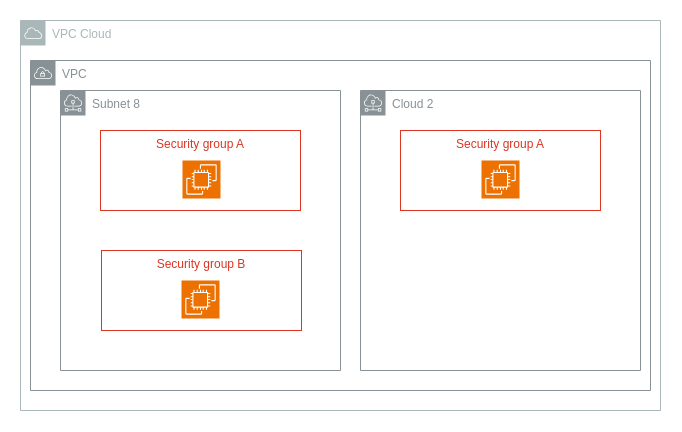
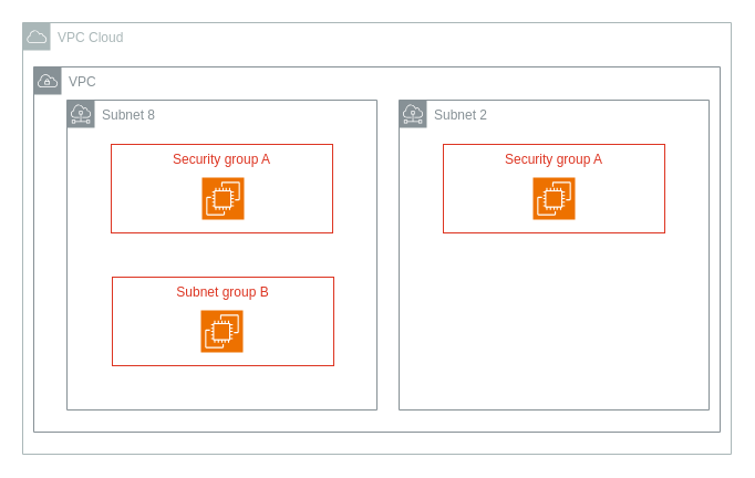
  <mxCell id="0" />
  <mxCell id="1" parent="0" />
  <mxCell id="2" value="VPC Cloud" style="sketch=0;outlineConnect=0;gradientColor=none;html=1;whiteSpace=wrap;fontSize=12;fontStyle=0;shape=mxgraph.aws4.group;grIcon=mxgraph.aws4.group_aws_cloud;strokeColor=#AAB7B8;fillColor=none;verticalAlign=top;align=left;spacingLeft=30;fontColor=#AAB7B8;dashed=0;" parent="1" vertex="1"><mxGeometry x="20" y="20" width="640" height="390" as="geometry" /></mxCell>
  <mxCell id="3" value="VPC" style="sketch=0;outlineConnect=0;gradientColor=none;html=1;whiteSpace=wrap;fontSize=12;fontStyle=0;shape=mxgraph.aws4.group;grIcon=mxgraph.aws4.group_vpc;strokeColor=#879196;fillColor=none;verticalAlign=top;align=left;spacingLeft=30;fontColor=#879196;dashed=0;" parent="1" vertex="1"><mxGeometry x="30" y="60" width="620" height="330" as="geometry" /></mxCell>
  <mxCell id="4" value="Subnet 8" style="sketch=0;outlineConnect=0;gradientColor=none;html=1;whiteSpace=wrap;fontSize=12;fontStyle=0;shape=mxgraph.aws4.group;grIcon=mxgraph.aws4.group_subnet;strokeColor=#879196;fillColor=none;verticalAlign=top;align=left;spacingLeft=30;fontColor=#879196;dashed=0;" parent="1" vertex="1"><mxGeometry x="60" y="90" width="280" height="280" as="geometry" /></mxCell>
- <mxCell id="5" value="Cloud 2" style="sketch=0;outlineConnect=0;gradientColor=none;html=1;whiteSpace=wrap;fontSize=12;fontStyle=0;shape=mxgraph.aws4.group;grIcon=mxgraph.aws4.group_subnet;strokeColor=#879196;fillColor=none;verticalAlign=top;align=left;spacingLeft=30;fontColor=#879196;dashed=0;" parent="1" vertex="1"><mxGeometry x="360" y="90" width="280" height="280" as="geometry" /></mxCell>
+ <mxCell id="5" value="Subnet 2" style="sketch=0;outlineConnect=0;gradientColor=none;html=1;whiteSpace=wrap;fontSize=12;fontStyle=0;shape=mxgraph.aws4.group;grIcon=mxgraph.aws4.group_subnet;strokeColor=#879196;fillColor=none;verticalAlign=top;align=left;spacingLeft=30;fontColor=#879196;dashed=0;" parent="1" vertex="1"><mxGeometry x="360" y="90" width="280" height="280" as="geometry" /></mxCell>
  <mxCell id="6" value="Security group A" style="fillColor=none;strokeColor=#DD3522;verticalAlign=top;fontStyle=0;fontColor=#DD3522;whiteSpace=wrap;html=1;" parent="1" vertex="1"><mxGeometry x="100" y="130" width="200" height="80" as="geometry" /></mxCell>
- <mxCell id="7" value="Security group B" style="fillColor=none;strokeColor=#DD3522;verticalAlign=top;fontStyle=0;fontColor=#DD3522;whiteSpace=wrap;html=1;" parent="1" vertex="1"><mxGeometry x="101" y="250" width="200" height="80" as="geometry" /></mxCell>
+ <mxCell id="7" value="Subnet group B" style="fillColor=none;strokeColor=#DD3522;verticalAlign=top;fontStyle=0;fontColor=#DD3522;whiteSpace=wrap;html=1;" parent="1" vertex="1"><mxGeometry x="101" y="250" width="200" height="80" as="geometry" /></mxCell>
  <mxCell id="8" value="Security group A" style="fillColor=none;strokeColor=#DD3522;verticalAlign=top;fontStyle=0;fontColor=#DD3522;whiteSpace=wrap;html=1;" parent="1" vertex="1"><mxGeometry x="400" y="130" width="200" height="80" as="geometry" /></mxCell>
  <mxCell id="9" value="" style="sketch=0;points=[[0,0,0],[0.25,0,0],[0.5,0,0],[0.75,0,0],[1,0,0],[0,1,0],[0.25,1,0],[0.5,1,0],[0.75,1,0],[1,1,0],[0,0.25,0],[0,0.5,0],[0,0.75,0],[1,0.25,0],[1,0.5,0],[1,0.75,0]];outlineConnect=0;fontColor=#232F3E;fillColor=#ED7100;strokeColor=#ffffff;dashed=0;verticalLabelPosition=bottom;verticalAlign=top;align=center;html=1;fontSize=12;fontStyle=0;aspect=fixed;shape=mxgraph.aws4.resourceIcon;resIcon=mxgraph.aws4.ec2;" parent="1" vertex="1"><mxGeometry x="182" y="160" width="38" height="38" as="geometry" /></mxCell>
  <mxCell id="10" value="" style="sketch=0;points=[[0,0,0],[0.25,0,0],[0.5,0,0],[0.75,0,0],[1,0,0],[0,1,0],[0.25,1,0],[0.5,1,0],[0.75,1,0],[1,1,0],[0,0.25,0],[0,0.5,0],[0,0.75,0],[1,0.25,0],[1,0.5,0],[1,0.75,0]];outlineConnect=0;fontColor=#232F3E;fillColor=#ED7100;strokeColor=#ffffff;dashed=0;verticalLabelPosition=bottom;verticalAlign=top;align=center;html=1;fontSize=12;fontStyle=0;aspect=fixed;shape=mxgraph.aws4.resourceIcon;resIcon=mxgraph.aws4.ec2;" parent="1" vertex="1"><mxGeometry x="181" y="280" width="38" height="38" as="geometry" /></mxCell>
  <mxCell id="11" value="" style="sketch=0;points=[[0,0,0],[0.25,0,0],[0.5,0,0],[0.75,0,0],[1,0,0],[0,1,0],[0.25,1,0],[0.5,1,0],[0.75,1,0],[1,1,0],[0,0.25,0],[0,0.5,0],[0,0.75,0],[1,0.25,0],[1,0.5,0],[1,0.75,0]];outlineConnect=0;fontColor=#232F3E;fillColor=#ED7100;strokeColor=#ffffff;dashed=0;verticalLabelPosition=bottom;verticalAlign=top;align=center;html=1;fontSize=12;fontStyle=0;aspect=fixed;shape=mxgraph.aws4.resourceIcon;resIcon=mxgraph.aws4.ec2;" parent="1" vertex="1"><mxGeometry x="481" y="160" width="38" height="38" as="geometry" /></mxCell>
